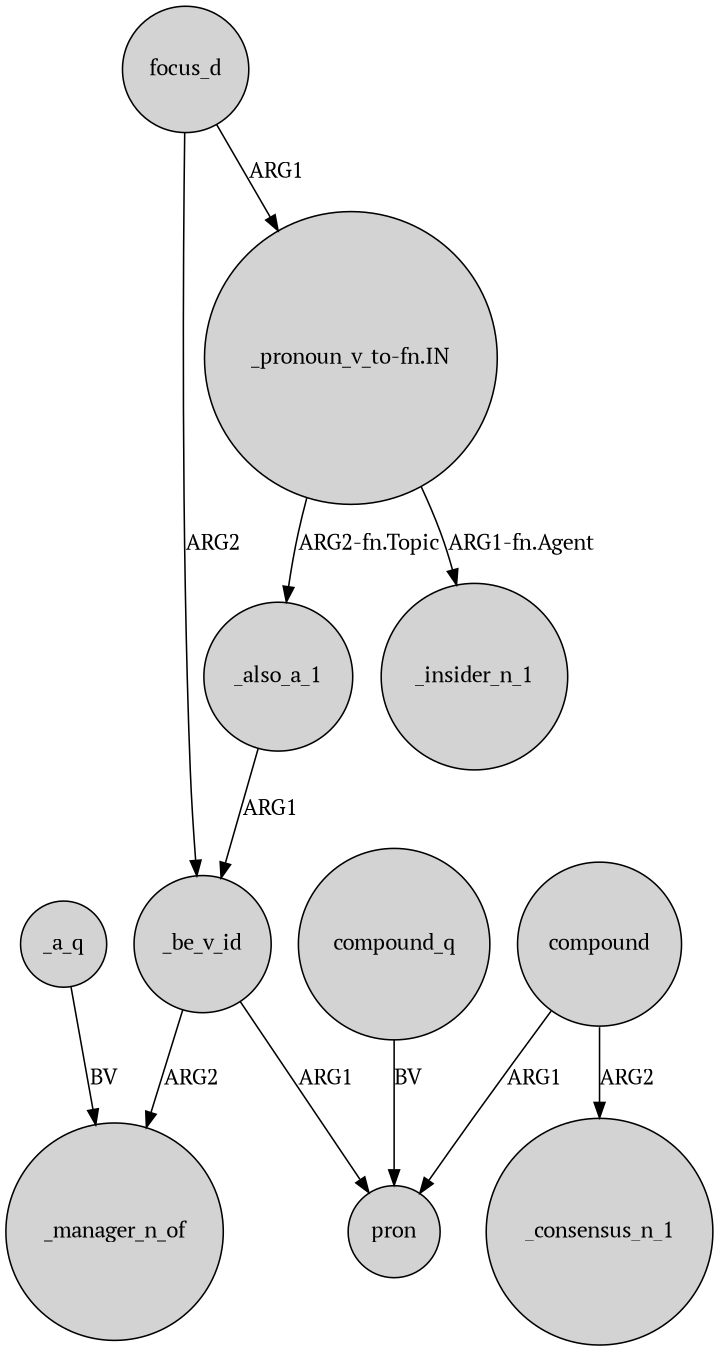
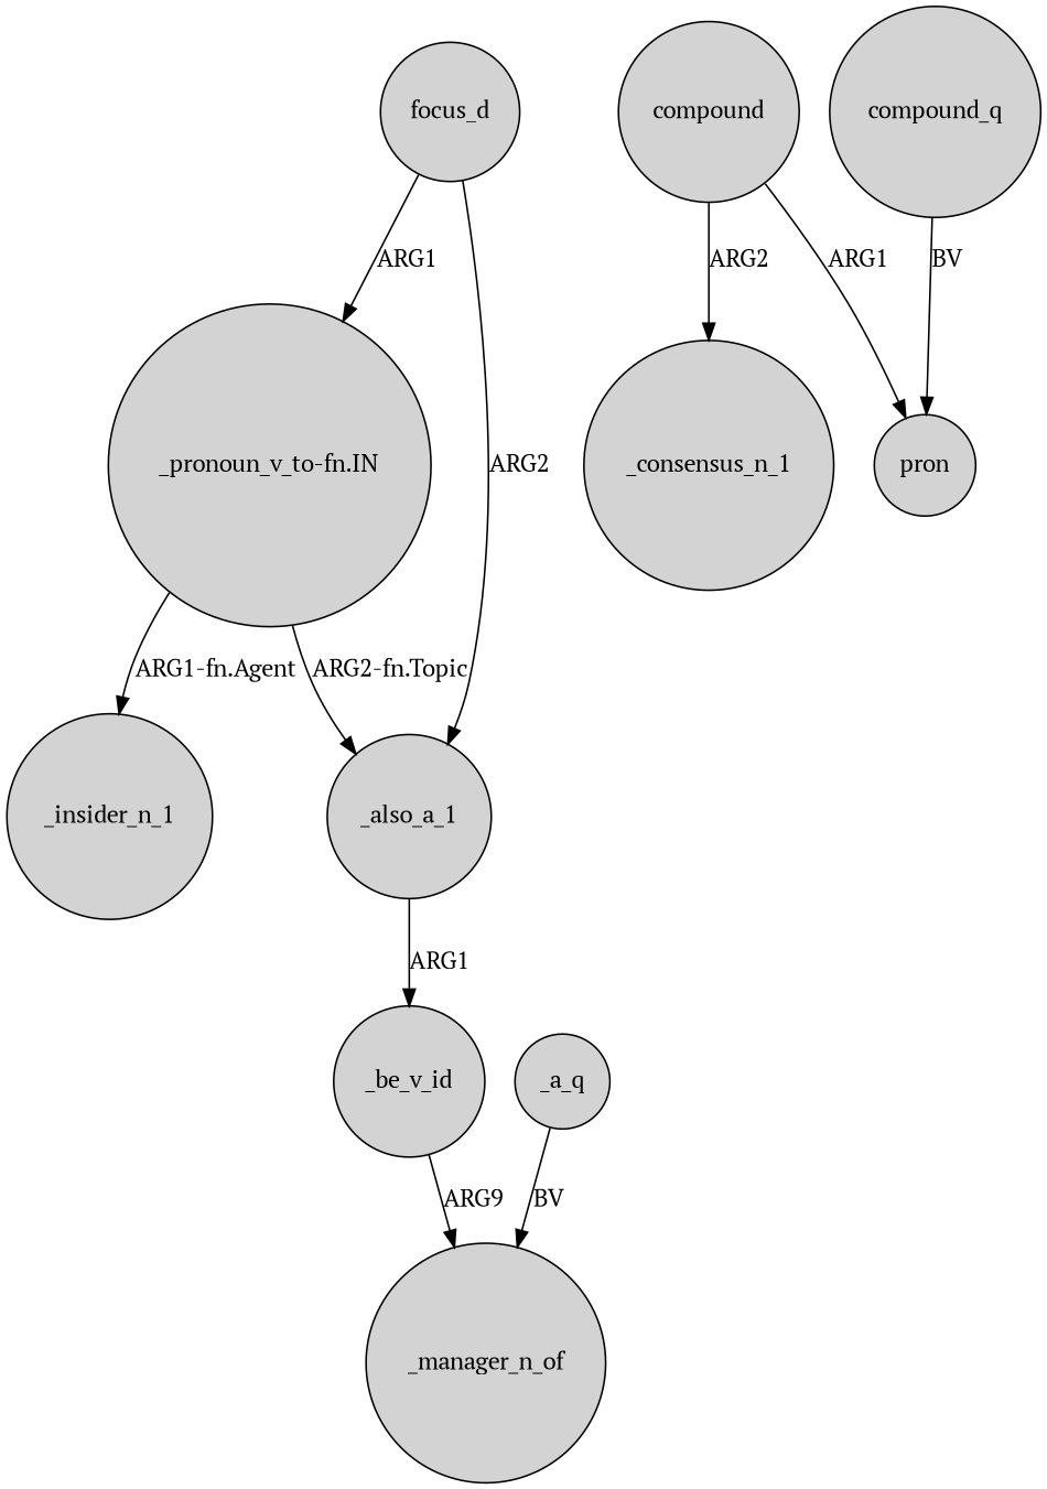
  digraph {
    fontname="PT Serif"
    node [fontname="PT Serif" shape=circle style=filled]
    edge [fontname="PT Serif"]
    focus_d
    _be_v_id
    n3 [label="_pronoun_v_to-fn.IN"]
    _manager_n_of
    pron
    _insider_n_1
    _also_a_1
    compound
    _consensus_n_1
    _a_q
    n11 [label=compound_q]
-   focus_d -> _be_v_id [label=ARG2]
+   focus_d -> _also_a_1 [label=ARG2]
    focus_d -> n3 [label=ARG1]
-   _be_v_id -> _manager_n_of [label=ARG2]
-   _be_v_id -> pron [label=ARG1]
+   _be_v_id -> _manager_n_of [label=ARG9]
    n3 -> _insider_n_1 [label="ARG1-fn.Agent"]
    n3 -> _also_a_1 [label="ARG2-fn.Topic"]
    _also_a_1 -> _be_v_id [label=ARG1]
    compound -> pron [label=ARG1]
    compound -> _consensus_n_1 [label=ARG2]
    _a_q -> _manager_n_of [label=BV]
    n11 -> pron [label=BV]
  }
